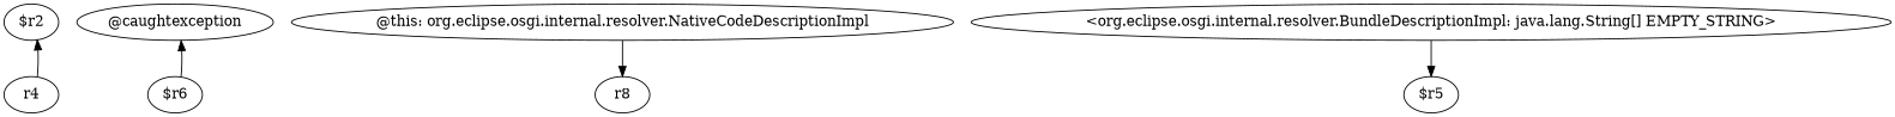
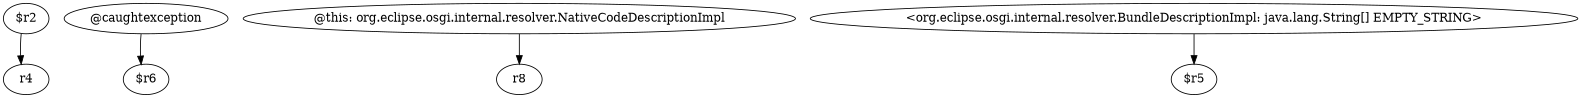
  digraph {
    n1 [label="$r2"]
    n2 [label=r4]
    n3 [label="@caughtexception"]
    n4 [label="$r6"]
    n5 [label="@this: org.eclipse.osgi.internal.resolver.NativeCodeDescriptionImpl"]
    n6 [label=r8]
    n7 [label="<org.eclipse.osgi.internal.resolver.BundleDescriptionImpl: java.lang.String[] EMPTY_STRING>"]
    n8 [label="$r5"]
-   n2 -> n1
-   n4 -> n3
+   n1 -> n2
+   n3 -> n4
    n5 -> n6
    n7 -> n8
  }
